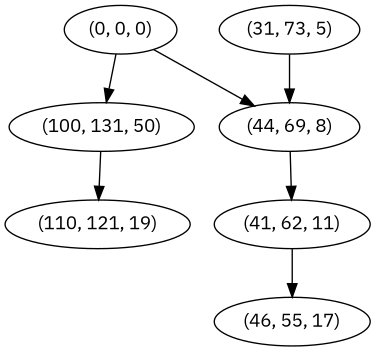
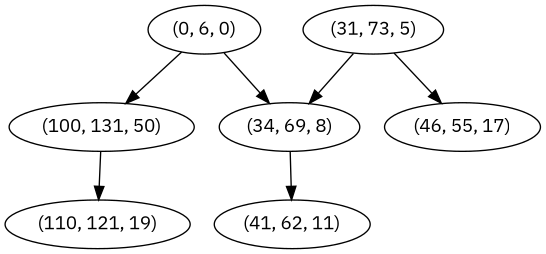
  digraph {
    fontname="IBM Plex Sans"
    node [fontname="IBM Plex Sans"]
    edge [fontname="IBM Plex Sans"]
    n1 [label="(100, 131, 50)"]
-   "(0, 0, 0)"
-   "(34, 69, 8)" [label="(44, 69, 8)"]
+   "(0, 0, 0)" [label="(0, 6, 0)"]
+   "(34, 69, 8)"
    "(31, 73, 5)"
    "(110, 121, 19)"
    "(41, 62, 11)"
    n7 [label="(46, 55, 17)"]
    n1 -> "(110, 121, 19)"
    "(0, 0, 0)" -> n1
    "(0, 0, 0)" -> "(34, 69, 8)"
    "(34, 69, 8)" -> "(41, 62, 11)"
    "(31, 73, 5)" -> "(34, 69, 8)"
-   "(41, 62, 11)" -> n7
+   "(31, 73, 5)" -> n7
  }
